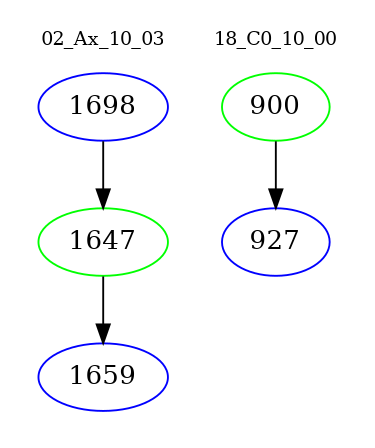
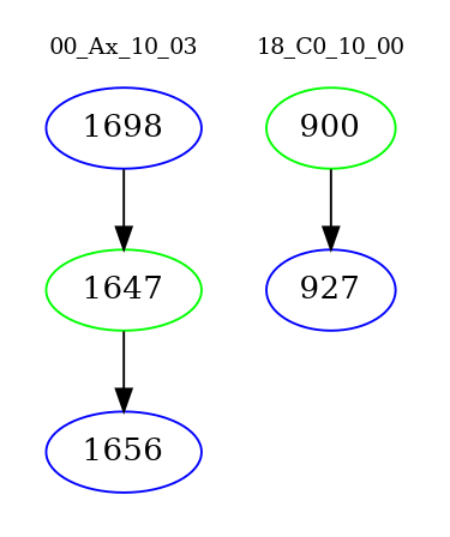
  digraph {
    node [color=blue]
    edge [color=black]
    n1 [label=1698]
    n2 [color=green label=1647]
-   n3 [label=1659]
+   n3 [label=1656]
    n4 [color=green label=900]
    n5 [label=927]
    subgraph cluster_1 {
      color=white
      fontsize=10
-     label="02_Ax_10_03"
+     label="00_Ax_10_03"
      n1
      n2
      n3
    }
    subgraph cluster_2 {
      color=white
      fontsize=10
      label="18_C0_10_00"
      n4
      n5
    }
    n1 -> n2
    n2 -> n3
    n4 -> n5
  }
